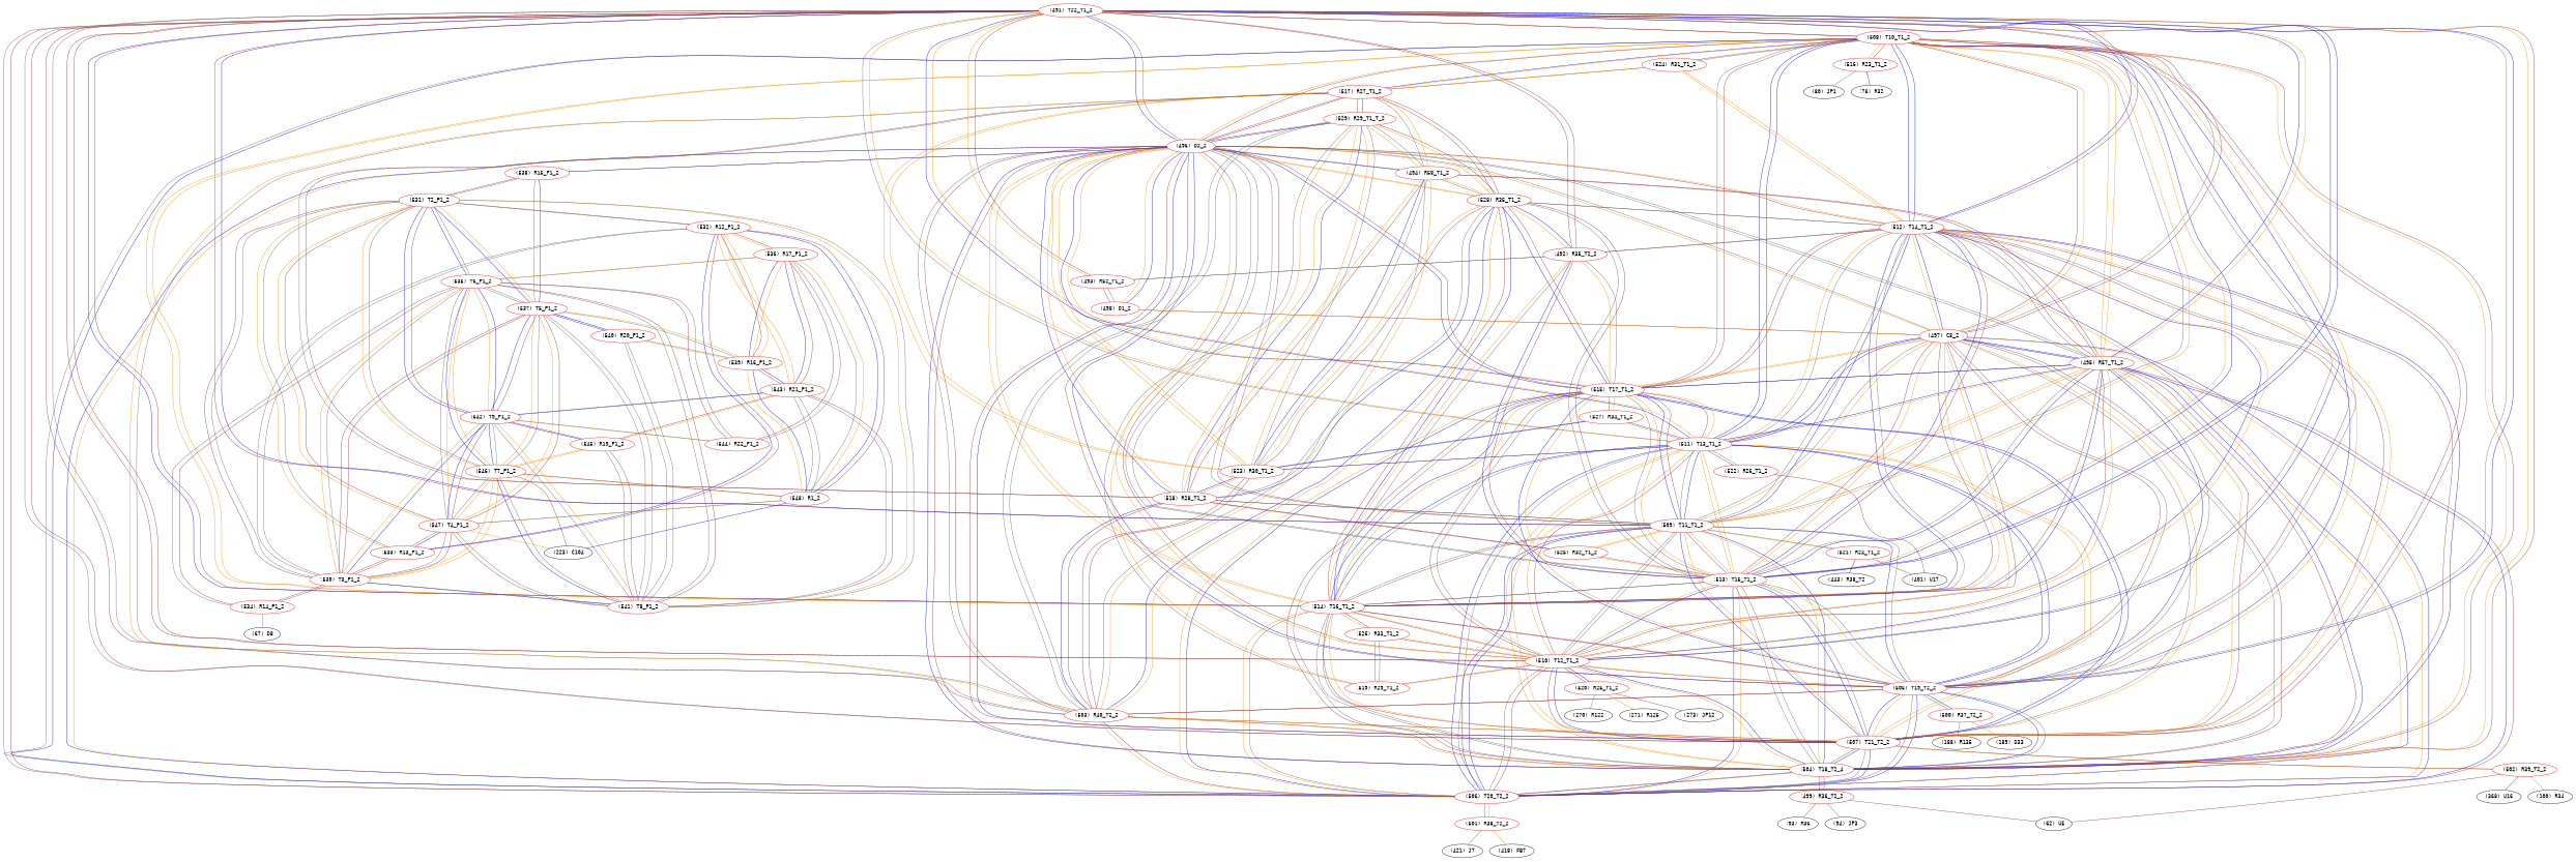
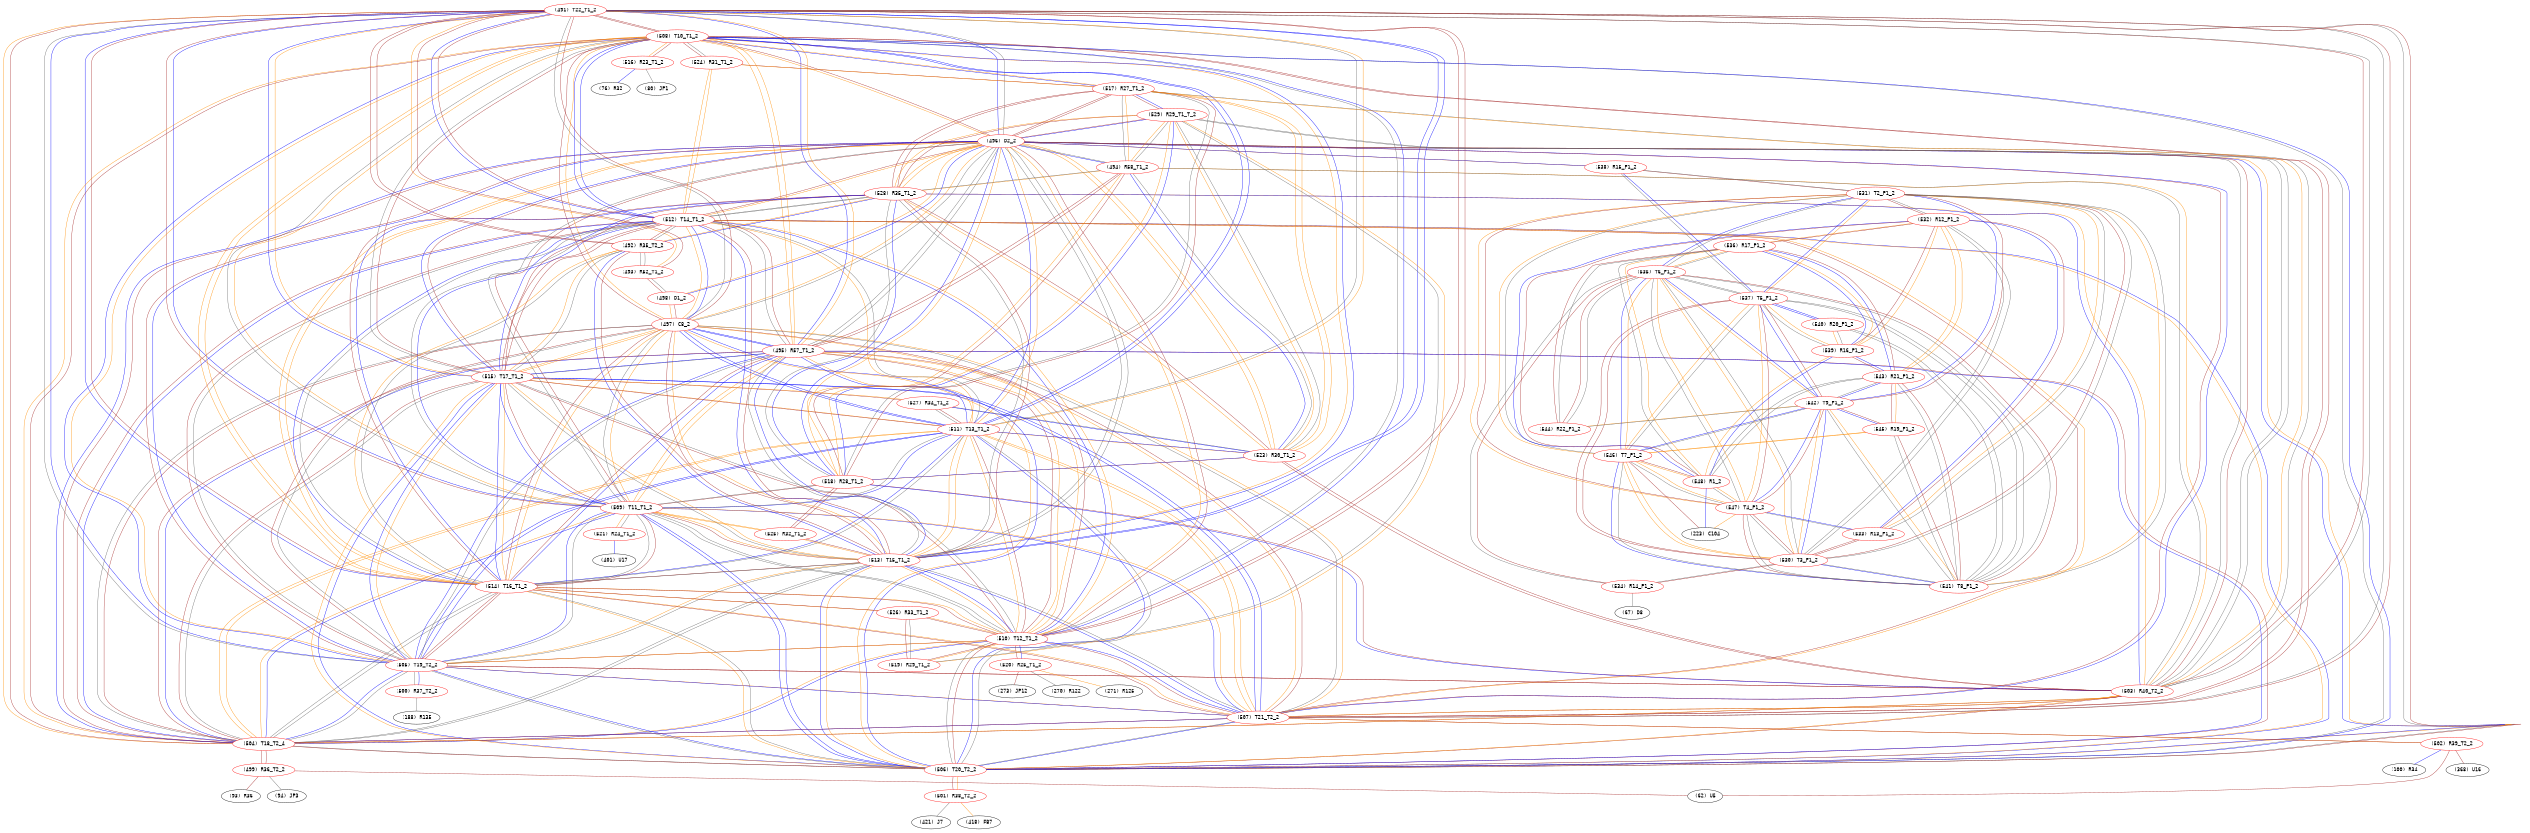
  graph {
    fontname="DejaVu Sans Mono"
    node [color=red fontname="DejaVu Sans Mono"]
    edge [color=brown fontname="DejaVu Sans Mono"]
    n1 [label="(491) T22_T1_2"]
    n2 [label="(508) T10_T1_2"]
    n3 [label="(509) T11_T1_2"]
    n4 [label="(510) T12_T1_2"]
    n5 [label="(511) T13_T1_2"]
    n6 [label="(506) T20_T2_2"]
    n7 [label="(512) T14_T1_2"]
    n8 [label="(513) T15_T1_2"]
    n9 [label="(504) T18_T2_4"]
    n10 [label="(507) T21_T2_2"]
    n11 [label="(505) T19_T2_2"]
    n12 [label="(497) C8_2"]
    n13 [label="(514) T16_T1_2"]
    n14 [label="(515) T17_T1_2"]
    n15 [label="(496) D2_2"]
    n16 [label="(495) R57_T1_2"]
    n17 [label="(492) R35_T2_2"]
    n18 [label="(493) R52_T1_2"]
    n19 [label="(503) R40_T2_2"]
    n20 [label="(517) R27_T1_2"]
    n21 [label="(516) R23_T1_2"]
    n22 [label="(524) R31_T1_2"]
    n23 [label="(518) R28_T1_2"]
    n24 [label="(521) R24_T1_2"]
    n25 [label="(525) R32_T1_2"]
    n26 [label="(526) R33_T1_2"]
    n27 [label="(519) R29_T1_2"]
    n28 [label="(520) R25_T1_2"]
    n29 [label="(523) R30_T1_2"]
    n30 [label="(527) R34_T1_2"]
-   n31 [label="(522) R26_T1_2"]
    n32 [label="(501) R38_T2_2"]
    n33 [label="(528) R35_T1_2"]
    n34 [label="(499) R36_T2_2"]
    n35 [label="(502) R39_T2_2"]
    n36 [label="(500) R37_T2_2"]
    n37 [label="(498) D1_2"]
    n38 [label="(494) R58_T1_2"]
    n39 [label="(529) R29_T1_T_2"]
    n40 [label="(538) R15_P1_2"]
    n41 [label="(80) JP1" color=""]
    n42 [label="(76) R32" color=""]
    n43 [label="(401) U17" color=""]
-   n44 [label="(443) R38_T2" color=""]
    n45 [label="(270) R122" color=""]
    n46 [label="(271) R125" color=""]
    n47 [label="(273) JP12" color=""]
    n48 [label="(421) J7" color=""]
    n49 [label="(418) FB7" color=""]
    n50 [label="(94) JP3" color=""]
    n51 [label="(62) U5" color=""]
    n52 [label="(93) R36" color=""]
    n53 [label="(368) U16" color=""]
    n54 [label="(100) R34" color=""]
-   n55 [label="(189) D33" color=""]
    n56 [label="(188) R135" color=""]
    n57 [label="(537) T5_P1_2"]
    n58 [label="(531) T2_P1_2"]
    n59 [label="(530) T3_P1_2"]
    n60 [label="(547) T4_P1_2"]
    n61 [label="(546) T7_P1_2"]
    n62 [label="(542) T9_P1_2"]
    n63 [label="(541) T8_P1_2"]
    n64 [label="(535) T6_P1_2"]
    n65 [label="(539) R16_P1_2"]
    n66 [label="(540) R20_P1_2"]
    n67 [label="(533) R13_P1_2"]
    n68 [label="(532) R12_P1_2"]
    n69 [label="(534) R14_P1_2"]
    n70 [label="(548) R1_2"]
    n71 [label="(223) C104" color=""]
    n72 [label="(545) R19_P1_2"]
    n73 [label="(543) R21_P1_2"]
    n74 [label="(544) R22_P1_2"]
    n75 [label="(536) R17_P1_2"]
    n76 [label="(67) D8" color=""]
    n1 -- n2
    n1 -- n3
    n1 -- n4
    n1 -- n5 [color=gray40]
    n1 -- n6 [color=gray40]
    n1 -- n7 [color=blue]
    n1 -- n8 [color=blue]
    n1 -- n9 [color=darkorange]
    n1 -- n10 [color=gray40]
    n1 -- n11 [color=gray40]
    n1 -- n12 [color=gray40]
    n1 -- n13 [color=blue]
    n1 -- n14 [color=blue]
    n1 -- n15 [color=blue]
    n1 -- n16 [color=blue]
    n1 -- n17
    n1 -- n18 [color=darkorange]
    n1 -- n19
    n2 -- n1
    n2 -- n3 [color=gray40]
    n2 -- n4 [color=gray40]
    n2 -- n5 [color=blue]
    n2 -- n6 [color=gray40]
    n2 -- n7 [color=blue]
    n2 -- n8 [color=darkorange]
    n2 -- n9 [color=darkorange]
    n2 -- n10
    n2 -- n11 [color=blue]
    n2 -- n12
    n2 -- n13 [color=darkorange]
    n2 -- n14 [color=gray40]
    n2 -- n15 [color=darkorange]
    n2 -- n16 [color=darkorange]
    n2 -- n20 [color=blue]
    n2 -- n21 [color=darkorange]
    n2 -- n22
    n3 -- n1 [color=blue]
    n3 -- n2 [color=darkorange]
    n3 -- n4 [color=gray40]
    n3 -- n5 [color=blue]
    n3 -- n6 [color=blue]
    n3 -- n7 [color=blue]
    n3 -- n8
    n3 -- n9 [color=darkorange]
    n3 -- n10 [color=blue]
    n3 -- n11 [color=blue]
    n3 -- n12 [color=darkorange]
    n3 -- n13 [color=gray40]
    n3 -- n14
    n3 -- n15
    n3 -- n16 [color=darkorange]
    n3 -- n23
    n3 -- n24 [color=darkorange]
    n3 -- n25 [color=darkorange]
    n4 -- n1
    n4 -- n2 [color=blue]
    n4 -- n3 [color=gray40]
    n4 -- n5
    n4 -- n6 [color=gray40]
    n4 -- n7 [color=darkorange]
    n4 -- n8 [color=blue]
    n4 -- n9 [color=darkorange]
    n4 -- n10
    n4 -- n11
    n4 -- n12
    n4 -- n13 [color=darkorange]
    n4 -- n14 [color=gray40]
    n4 -- n15
    n4 -- n16 [color=darkorange]
    n4 -- n26 [color=darkorange]
    n4 -- n27
    n4 -- n28
    n5 -- n1 [color=darkorange]
    n5 -- n2 [color=blue]
    n5 -- n3 [color=gray40]
    n5 -- n4 [color=darkorange]
    n5 -- n6 [color=blue]
    n5 -- n7 [color=gray40]
    n5 -- n8 [color=darkorange]
    n5 -- n9 [color=darkorange]
    n5 -- n10 [color=darkorange]
    n5 -- n11 [color=blue]
    n5 -- n12 [color=blue]
    n5 -- n13 [color=blue]
    n5 -- n14 [color=darkorange]
    n5 -- n15 [color=darkorange]
    n5 -- n16 [color=darkorange]
    n5 -- n29 [color=darkorange]
    n5 -- n30
-   n5 -- n31
    n6 -- n1
    n6 -- n2 [color=blue]
    n6 -- n3 [color=blue]
    n6 -- n4
    n6 -- n5 [color=gray40]
    n6 -- n7 [color=blue]
    n6 -- n8 [color=darkorange]
    n6 -- n9 [color=gray40]
    n6 -- n10 [color=blue]
    n6 -- n11 [color=blue]
    n6 -- n12 [color=blue]
    n6 -- n13 [color=gray40]
    n6 -- n14 [color=blue]
    n6 -- n15 [color=darkorange]
    n6 -- n16
    n6 -- n19
    n6 -- n32
    n7 -- n1
    n7 -- n2 [color=blue]
    n7 -- n3 [color=gray40]
    n7 -- n4 [color=blue]
    n7 -- n5 [color=darkorange]
    n7 -- n6 [color=darkorange]
    n7 -- n8 [color=blue]
    n7 -- n9
    n7 -- n10
    n7 -- n11
    n7 -- n12 [color=darkorange]
    n7 -- n13 [color=blue]
    n7 -- n14
    n7 -- n15 [color=darkorange]
    n7 -- n16 [color=gray40]
    n7 -- n17
    n7 -- n22 [color=darkorange]
    n7 -- n33 [color=gray40]
    n8 -- n1 [color=blue]
    n8 -- n2 [color=blue]
    n8 -- n3 [color=darkorange]
    n8 -- n4 [color=darkorange]
    n8 -- n5 [color=darkorange]
    n8 -- n6 [color=blue]
    n8 -- n7
    n8 -- n9 [color=gray40]
    n8 -- n10 [color=blue]
    n8 -- n11 [color=darkorange]
    n8 -- n12 [color=darkorange]
    n8 -- n13
    n8 -- n14 [color=darkorange]
    n8 -- n15 [color=gray40]
    n8 -- n16 [color=blue]
    n8 -- n17
    n8 -- n25
    n8 -- n33
    n9 -- n1
    n9 -- n2
    n9 -- n3 [color=blue]
    n9 -- n4 [color=blue]
    n9 -- n5 [color=darkorange]
    n9 -- n6
    n9 -- n7 [color=blue]
    n9 -- n8 [color=gray40]
    n9 -- n10 [color=blue]
    n9 -- n11 [color=gray40]
    n9 -- n12
    n9 -- n13 [color=gray40]
    n9 -- n14 [color=gray40]
    n9 -- n15
    n9 -- n16 [color=blue]
    n9 -- n19
    n9 -- n34
    n10 -- n1
    n10 -- n2
    n10 -- n3 [color=darkorange]
    n10 -- n4 [color=blue]
    n10 -- n5 [color=darkorange]
    n10 -- n6 [color=gray40]
    n10 -- n7 [color=darkorange]
    n10 -- n8 [color=gray40]
    n10 -- n9
    n10 -- n11 [color=darkorange]
    n10 -- n12 [color=darkorange]
    n10 -- n13 [color=darkorange]
    n10 -- n14 [color=blue]
    n10 -- n15 [color=blue]
    n10 -- n16
    n10 -- n19
    n10 -- n35 [color=darkorange]
    n11 -- n1 [color=blue]
    n11 -- n2 [color=darkorange]
    n11 -- n3 [color=gray40]
    n11 -- n4 [color=darkorange]
    n11 -- n5 [color=blue]
    n11 -- n6 [color=gray40]
    n11 -- n7 [color=gray40]
    n11 -- n8 [color=gray40]
    n11 -- n9 [color=blue]
    n11 -- n10 [color=blue]
    n11 -- n12 [color=gray40]
    n11 -- n13
    n11 -- n14 [color=darkorange]
    n11 -- n15 [color=blue]
    n11 -- n16 [color=gray40]
    n11 -- n19
    n11 -- n36 [color=gray40]
    n12 -- n1
    n12 -- n2 [color=darkorange]
    n12 -- n3 [color=gray40]
    n12 -- n4 [color=darkorange]
    n12 -- n5 [color=blue]
    n12 -- n6 [color=darkorange]
    n12 -- n7 [color=blue]
    n12 -- n8
    n12 -- n9 [color=gray40]
    n12 -- n10 [color=gray40]
    n12 -- n11
    n12 -- n13
    n12 -- n14 [color=darkorange]
    n12 -- n15 [color=gray40]
    n12 -- n16 [color=blue]
    n12 -- n37
    n13 -- n1
    n13 -- n2 [color=darkorange]
    n13 -- n3
    n13 -- n4
    n13 -- n5 [color=gray40]
    n13 -- n6 [color=darkorange]
    n13 -- n7 [color=gray40]
    n13 -- n8 [color=gray40]
    n13 -- n9 [color=gray40]
    n13 -- n10
    n13 -- n11
    n13 -- n12 [color=darkorange]
    n13 -- n14 [color=darkorange]
    n13 -- n15 [color=darkorange]
    n13 -- n16 [color=blue]
    n13 -- n17 [color=gray40]
    n13 -- n26 [color=darkorange]
    n13 -- n33 [color=blue]
    n14 -- n1 [color=darkorange]
    n14 -- n2
    n14 -- n3 [color=blue]
    n14 -- n4
    n14 -- n5
    n14 -- n6 [color=darkorange]
    n14 -- n7
    n14 -- n8 [color=gray40]
    n14 -- n9
    n14 -- n10 [color=blue]
    n14 -- n11 [color=blue]
    n14 -- n12 [color=darkorange]
    n14 -- n13 [color=blue]
    n14 -- n15
    n14 -- n16 [color=gray40]
    n14 -- n17 [color=gray40]
    n14 -- n30
    n14 -- n33
    n15 -- n1 [color=gray40]
    n15 -- n2
    n15 -- n3 [color=gray40]
    n15 -- n4 [color=darkorange]
    n15 -- n5 [color=blue]
    n15 -- n6 [color=blue]
    n15 -- n7
    n15 -- n8 [color=gray40]
    n15 -- n9 [color=blue]
    n15 -- n10
    n15 -- n11
    n15 -- n12 [color=darkorange]
    n15 -- n13 [color=darkorange]
    n15 -- n14 [color=blue]
    n15 -- n16 [color=gray40]
    n15 -- n19 [color=gray40]
    n15 -- n20
    n15 -- n23 [color=blue]
    n15 -- n29 [color=darkorange]
    n15 -- n33 [color=darkorange]
    n15 -- n37 [color=darkorange]
    n15 -- n38 [color=blue]
    n15 -- n39 [color=blue]
    n15 -- n40 [color=darkorange]
    n16 -- n1 [color=darkorange]
    n16 -- n2 [color=darkorange]
    n16 -- n3 [color=darkorange]
    n16 -- n4
    n16 -- n5 [color=blue]
    n16 -- n6 [color=blue]
    n16 -- n7
    n16 -- n8 [color=gray40]
    n16 -- n9
    n16 -- n10 [color=darkorange]
    n16 -- n11 [color=blue]
    n16 -- n12 [color=blue]
    n16 -- n13
    n16 -- n14 [color=blue]
    n16 -- n15 [color=gray40]
    n16 -- n38
    n17 -- n1
    n17 -- n7 [color=gray40]
    n17 -- n8 [color=blue]
    n17 -- n13 [color=darkorange]
    n17 -- n14 [color=darkorange]
    n17 -- n18 [color=gray40]
    n17 -- n33 [color=blue]
    n18 -- n1
    n18 -- n17 [color=gray40]
    n18 -- n37
    n19 -- n1 [color=gray40]
    n19 -- n6 [color=darkorange]
    n19 -- n9 [color=darkorange]
    n19 -- n10 [color=darkorange]
    n19 -- n11
    n19 -- n15
    n19 -- n20 [color=gray40]
    n19 -- n23
    n19 -- n29
    n19 -- n33 [color=darkorange]
    n19 -- n38 [color=darkorange]
    n19 -- n39 [color=gray40]
    n20 -- n2 [color=darkorange]
    n20 -- n15
    n20 -- n19 [color=darkorange]
    n20 -- n22
    n20 -- n23 [color=gray40]
    n20 -- n29 [color=darkorange]
    n20 -- n33
    n20 -- n38 [color=gray40]
    n20 -- n39
    n21 -- n2
    n21 -- n41 [color=gray40]
    n21 -- n42 [color=blue]
    n22 -- n2 [color=gray40]
    n22 -- n7 [color=darkorange]
    n22 -- n20 [color=darkorange]
    n23 -- n3 [color=gray40]
    n23 -- n15 [color=darkorange]
    n23 -- n19 [color=blue]
    n23 -- n20
    n23 -- n25
    n23 -- n29 [color=darkorange]
    n23 -- n33 [color=blue]
    n23 -- n38
    n23 -- n39 [color=blue]
    n24 -- n3 [color=gray40]
-   n24 -- n43
-   n24 -- n44 [color=blue]
+   n24 -- n43 [color=blue]
    n25 -- n3 [color=darkorange]
    n25 -- n8 [color=darkorange]
    n25 -- n23
    n26 -- n4
    n26 -- n13
    n26 -- n27
    n27 -- n4 [color=darkorange]
    n27 -- n26 [color=gray40]
    n27 -- n39 [color=darkorange]
    n28 -- n4 [color=blue]
    n28 -- n45 [color=gray40]
    n28 -- n46 [color=darkorange]
    n28 -- n47
    n29 -- n5 [color=blue]
    n29 -- n15 [color=darkorange]
    n29 -- n19
    n29 -- n20 [color=darkorange]
    n29 -- n23 [color=blue]
    n29 -- n30 [color=gray40]
    n29 -- n33
    n29 -- n38 [color=gray40]
    n29 -- n39 [color=gray40]
    n30 -- n5 [color=gray40]
    n30 -- n14 [color=darkorange]
    n30 -- n29 [color=blue]
-   n31 -- n5 [color=gray40]
-   n31 -- n43
    n32 -- n6 [color=darkorange]
    n32 -- n48 [color=gray40]
    n32 -- n49 [color=darkorange]
    n33 -- n7 [color=gray40]
    n33 -- n8 [color=gray40]
    n33 -- n13
    n33 -- n14 [color=blue]
    n33 -- n15 [color=darkorange]
    n33 -- n17 [color=darkorange]
    n33 -- n19 [color=blue]
    n33 -- n20
    n33 -- n23 [color=gray40]
    n33 -- n29 [color=darkorange]
    n33 -- n38 [color=darkorange]
    n33 -- n39
    n34 -- n9
    n34 -- n50 [color=gray40]
    n34 -- n51
    n34 -- n52
    n35 -- n10
    n35 -- n51
    n35 -- n53
-   n35 -- n54 [color=darkorange]
+   n35 -- n54 [color=blue]
    n36 -- n11 [color=blue]
-   n36 -- n55 [color=darkorange]
    n36 -- n56 [color=gray40]
    n37 -- n12 [color=darkorange]
    n37 -- n15 [color=blue]
    n37 -- n18 [color=gray40]
    n38 -- n15 [color=gray40]
    n38 -- n16
    n38 -- n19 [color=gray40]
    n38 -- n20 [color=darkorange]
    n38 -- n23 [color=darkorange]
    n38 -- n29 [color=blue]
    n38 -- n33 [color=gray40]
    n38 -- n39 [color=gray40]
    n39 -- n15
    n39 -- n19 [color=gray40]
    n39 -- n20 [color=blue]
    n39 -- n23 [color=darkorange]
    n39 -- n27 [color=gray40]
    n39 -- n29 [color=darkorange]
    n39 -- n33 [color=darkorange]
    n39 -- n38 [color=darkorange]
    n40 -- n15 [color=blue]
    n40 -- n57 [color=gray40]
    n40 -- n58
    n57 -- n40 [color=blue]
    n57 -- n58 [color=darkorange]
    n57 -- n59
    n57 -- n60 [color=darkorange]
    n57 -- n61 [color=darkorange]
    n57 -- n62 [color=blue]
    n57 -- n63 [color=gray40]
    n57 -- n64 [color=gray40]
    n57 -- n65 [color=gray40]
    n57 -- n66 [color=blue]
    n58 -- n40 [color=gray40]
    n58 -- n57 [color=blue]
    n58 -- n59
    n58 -- n60 [color=darkorange]
    n58 -- n61 [color=darkorange]
    n58 -- n62 [color=blue]
    n58 -- n63 [color=darkorange]
    n58 -- n64 [color=blue]
    n58 -- n67 [color=darkorange]
    n58 -- n68
    n59 -- n57
    n59 -- n58 [color=gray40]
    n59 -- n60
    n59 -- n61 [color=darkorange]
    n59 -- n62 [color=blue]
    n59 -- n63 [color=blue]
    n59 -- n64 [color=gray40]
    n59 -- n67
    n59 -- n68 [color=gray40]
    n59 -- n69 [color=gray40]
    n60 -- n57
    n60 -- n58
    n60 -- n59 [color=gray40]
    n60 -- n61 [color=darkorange]
    n60 -- n62
    n60 -- n63
    n60 -- n64 [color=darkorange]
    n60 -- n67 [color=gray40]
    n60 -- n70 [color=darkorange]
    n60 -- n71 [color=darkorange]
    n61 -- n57 [color=gray40]
    n61 -- n58 [color=gray40]
    n61 -- n59 [color=darkorange]
    n61 -- n60 [color=gray40]
    n61 -- n62 [color=gray40]
    n61 -- n63 [color=blue]
    n61 -- n64 [color=darkorange]
    n61 -- n70 [color=darkorange]
    n61 -- n71
    n61 -- n72 [color=darkorange]
    n62 -- n57
    n62 -- n58
    n62 -- n59 [color=darkorange]
    n62 -- n60 [color=blue]
    n62 -- n61 [color=blue]
    n62 -- n63 [color=gray40]
    n62 -- n64 [color=blue]
    n62 -- n72 [color=blue]
    n62 -- n73 [color=blue]
    n62 -- n74 [color=darkorange]
    n63 -- n57 [color=gray40]
    n63 -- n58 [color=gray40]
    n63 -- n59 [color=gray40]
    n63 -- n60 [color=gray40]
    n63 -- n61 [color=gray40]
    n63 -- n62 [color=darkorange]
    n63 -- n64
    n63 -- n66 [color=gray40]
    n63 -- n72
    n63 -- n73
    n64 -- n57 [color=gray40]
    n64 -- n58 [color=gray40]
    n64 -- n59 [color=darkorange]
    n64 -- n60 [color=gray40]
    n64 -- n61 [color=blue]
    n64 -- n62 [color=darkorange]
    n64 -- n63 [color=gray40]
    n64 -- n69 [color=gray40]
    n64 -- n74
    n64 -- n75 [color=gray40]
    n65 -- n57 [color=darkorange]
    n65 -- n66 [color=gray40]
    n65 -- n68 [color=darkorange]
    n65 -- n70 [color=darkorange]
    n65 -- n73
    n65 -- n75 [color=darkorange]
    n66 -- n57 [color=blue]
    n66 -- n63 [color=gray40]
    n66 -- n65 [color=darkorange]
    n67 -- n58 [color=gray40]
    n67 -- n59
    n67 -- n60 [color=blue]
    n67 -- n68
    n68 -- n58 [color=gray40]
    n68 -- n59 [color=gray40]
    n68 -- n65
    n68 -- n67 [color=blue]
    n68 -- n70 [color=blue]
    n68 -- n73 [color=darkorange]
    n68 -- n75 [color=darkorange]
    n69 -- n59
    n69 -- n64
    n69 -- n76 [color=gray40]
    n70 -- n60 [color=gray40]
    n70 -- n61
    n70 -- n65 [color=blue]
    n70 -- n68
    n70 -- n71 [color=blue]
    n70 -- n73 [color=gray40]
    n70 -- n75 [color=darkorange]
    n72 -- n61 [color=darkorange]
    n72 -- n62
    n72 -- n63 [color=gray40]
    n72 -- n73 [color=darkorange]
    n73 -- n62 [color=gray40]
    n73 -- n63 [color=gray40]
    n73 -- n65 [color=blue]
    n73 -- n68 [color=darkorange]
    n73 -- n70 [color=gray40]
    n73 -- n72
    n73 -- n75
    n74 -- n62 [color=gray40]
    n74 -- n64 [color=gray40]
    n74 -- n75 [color=gray40]
    n75 -- n64 [color=darkorange]
    n75 -- n65 [color=blue]
    n75 -- n68
    n75 -- n70 [color=gray40]
    n75 -- n73 [color=blue]
    n75 -- n74
  }
